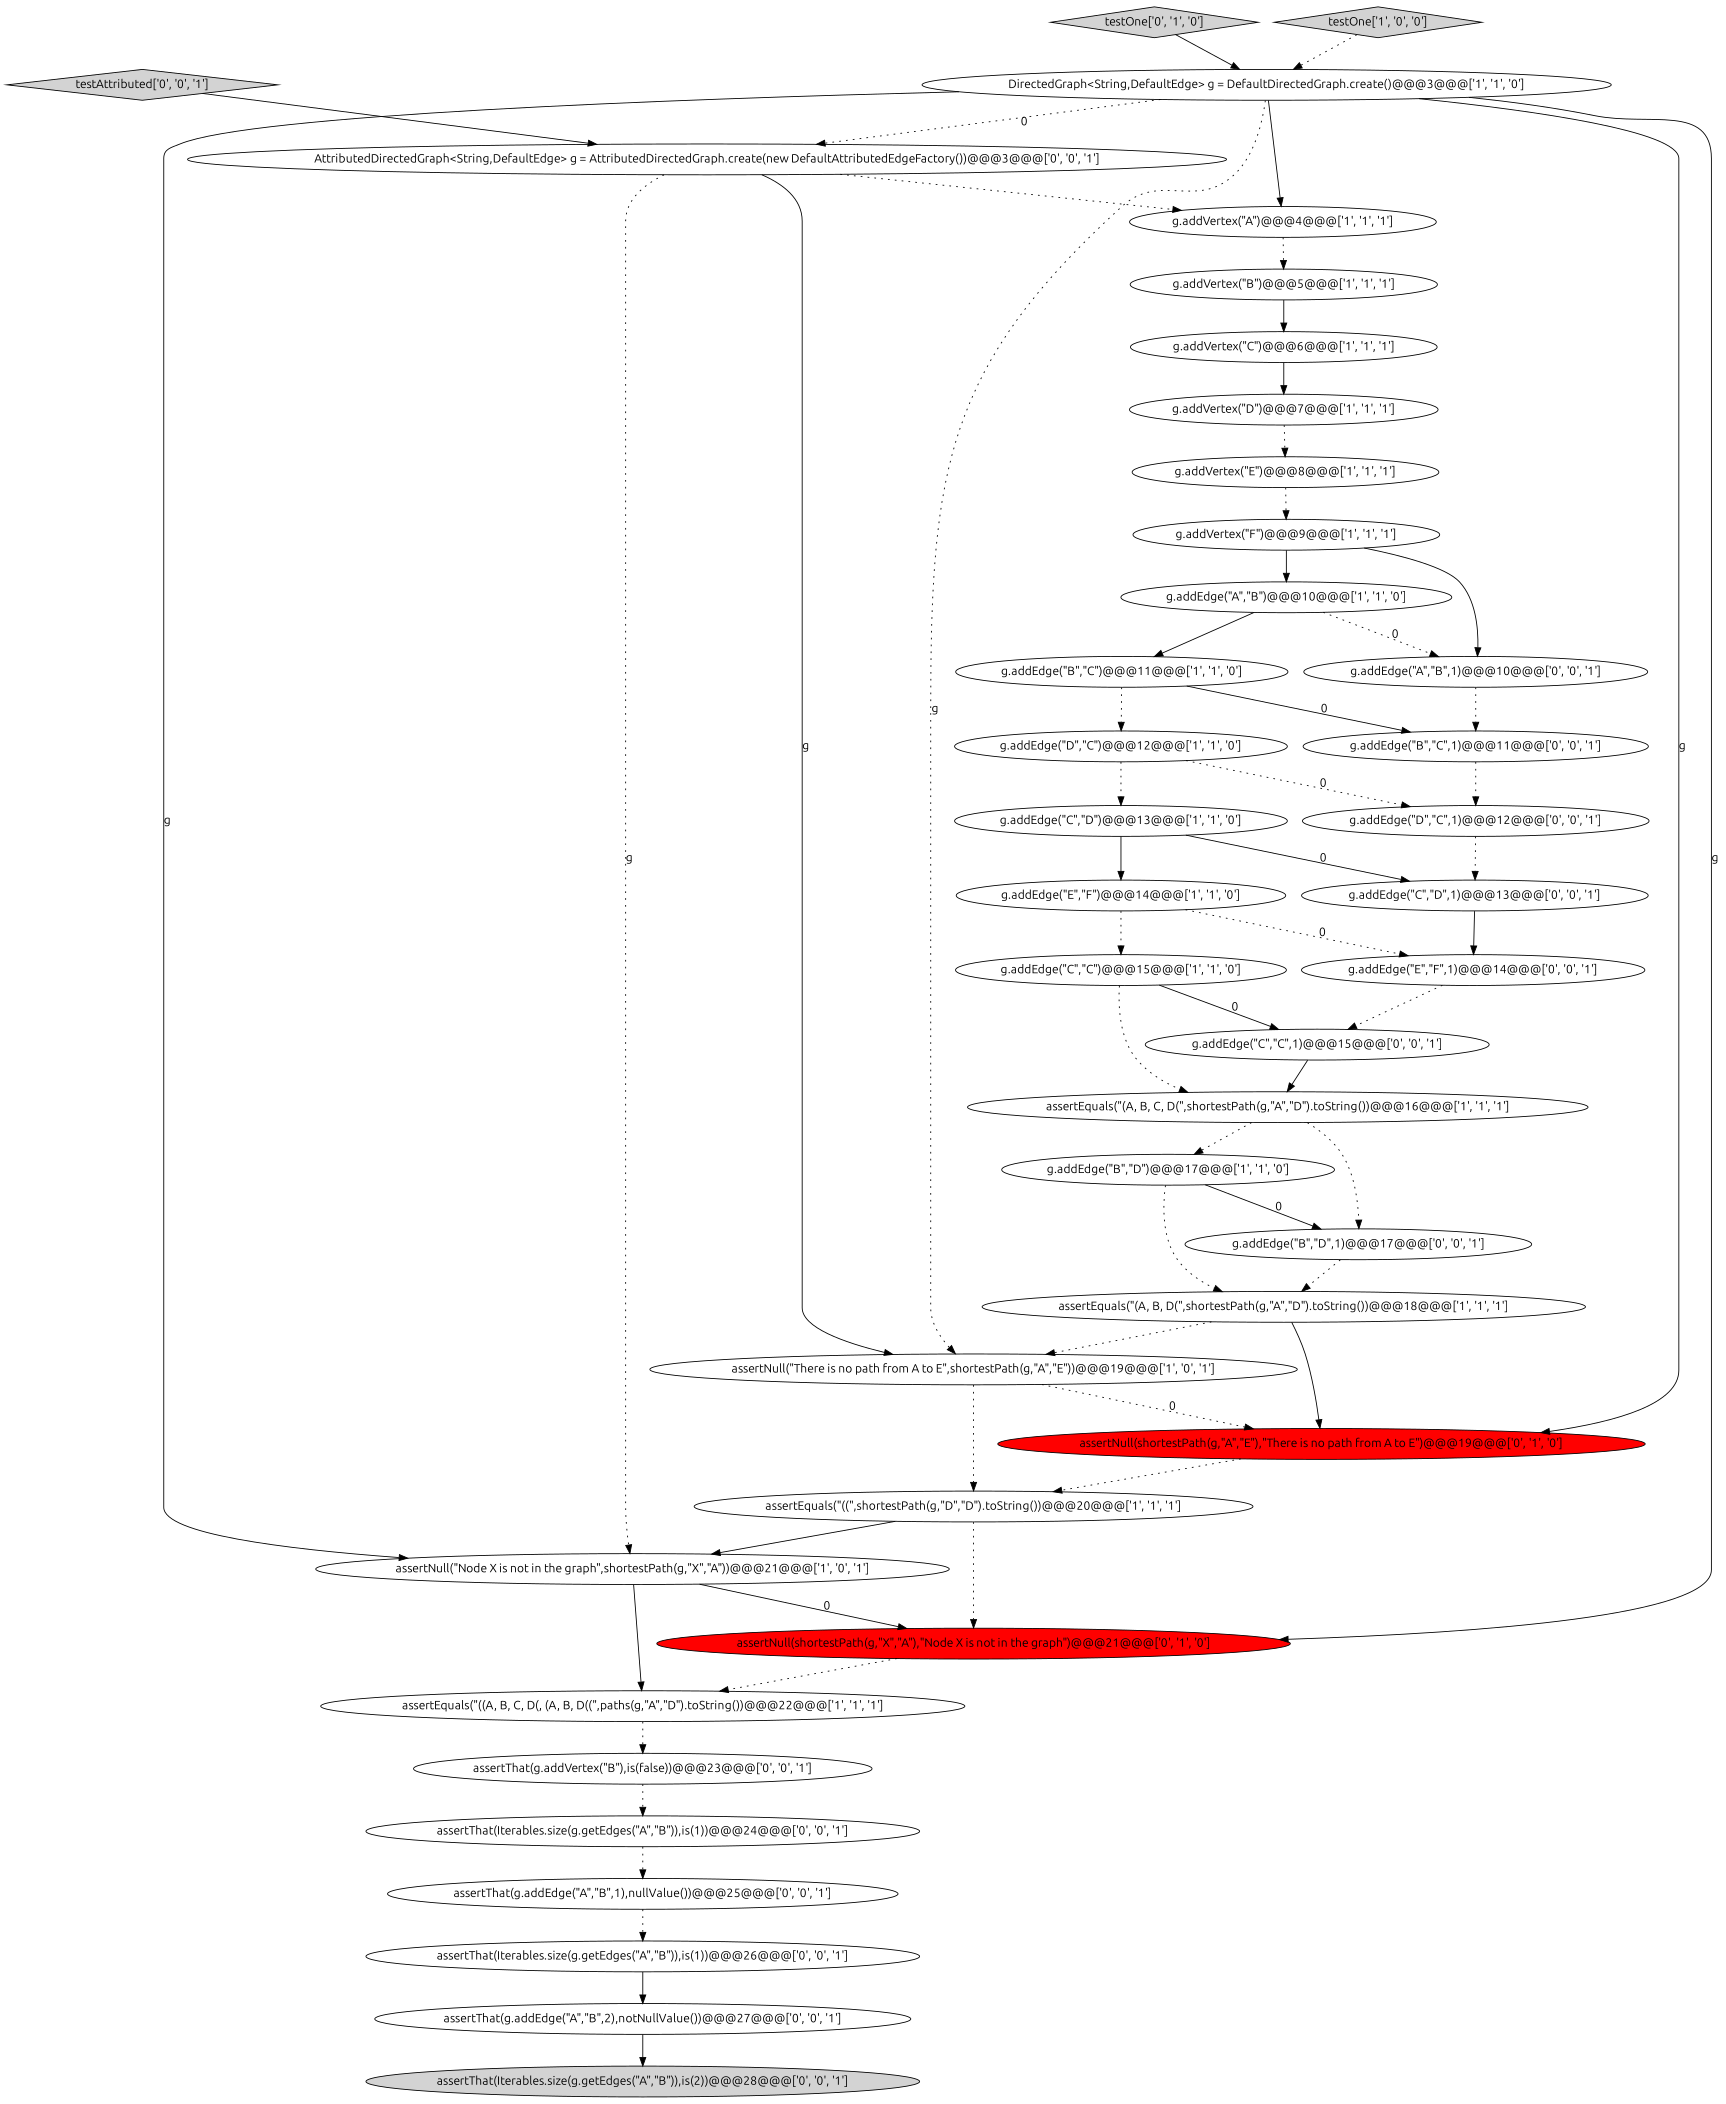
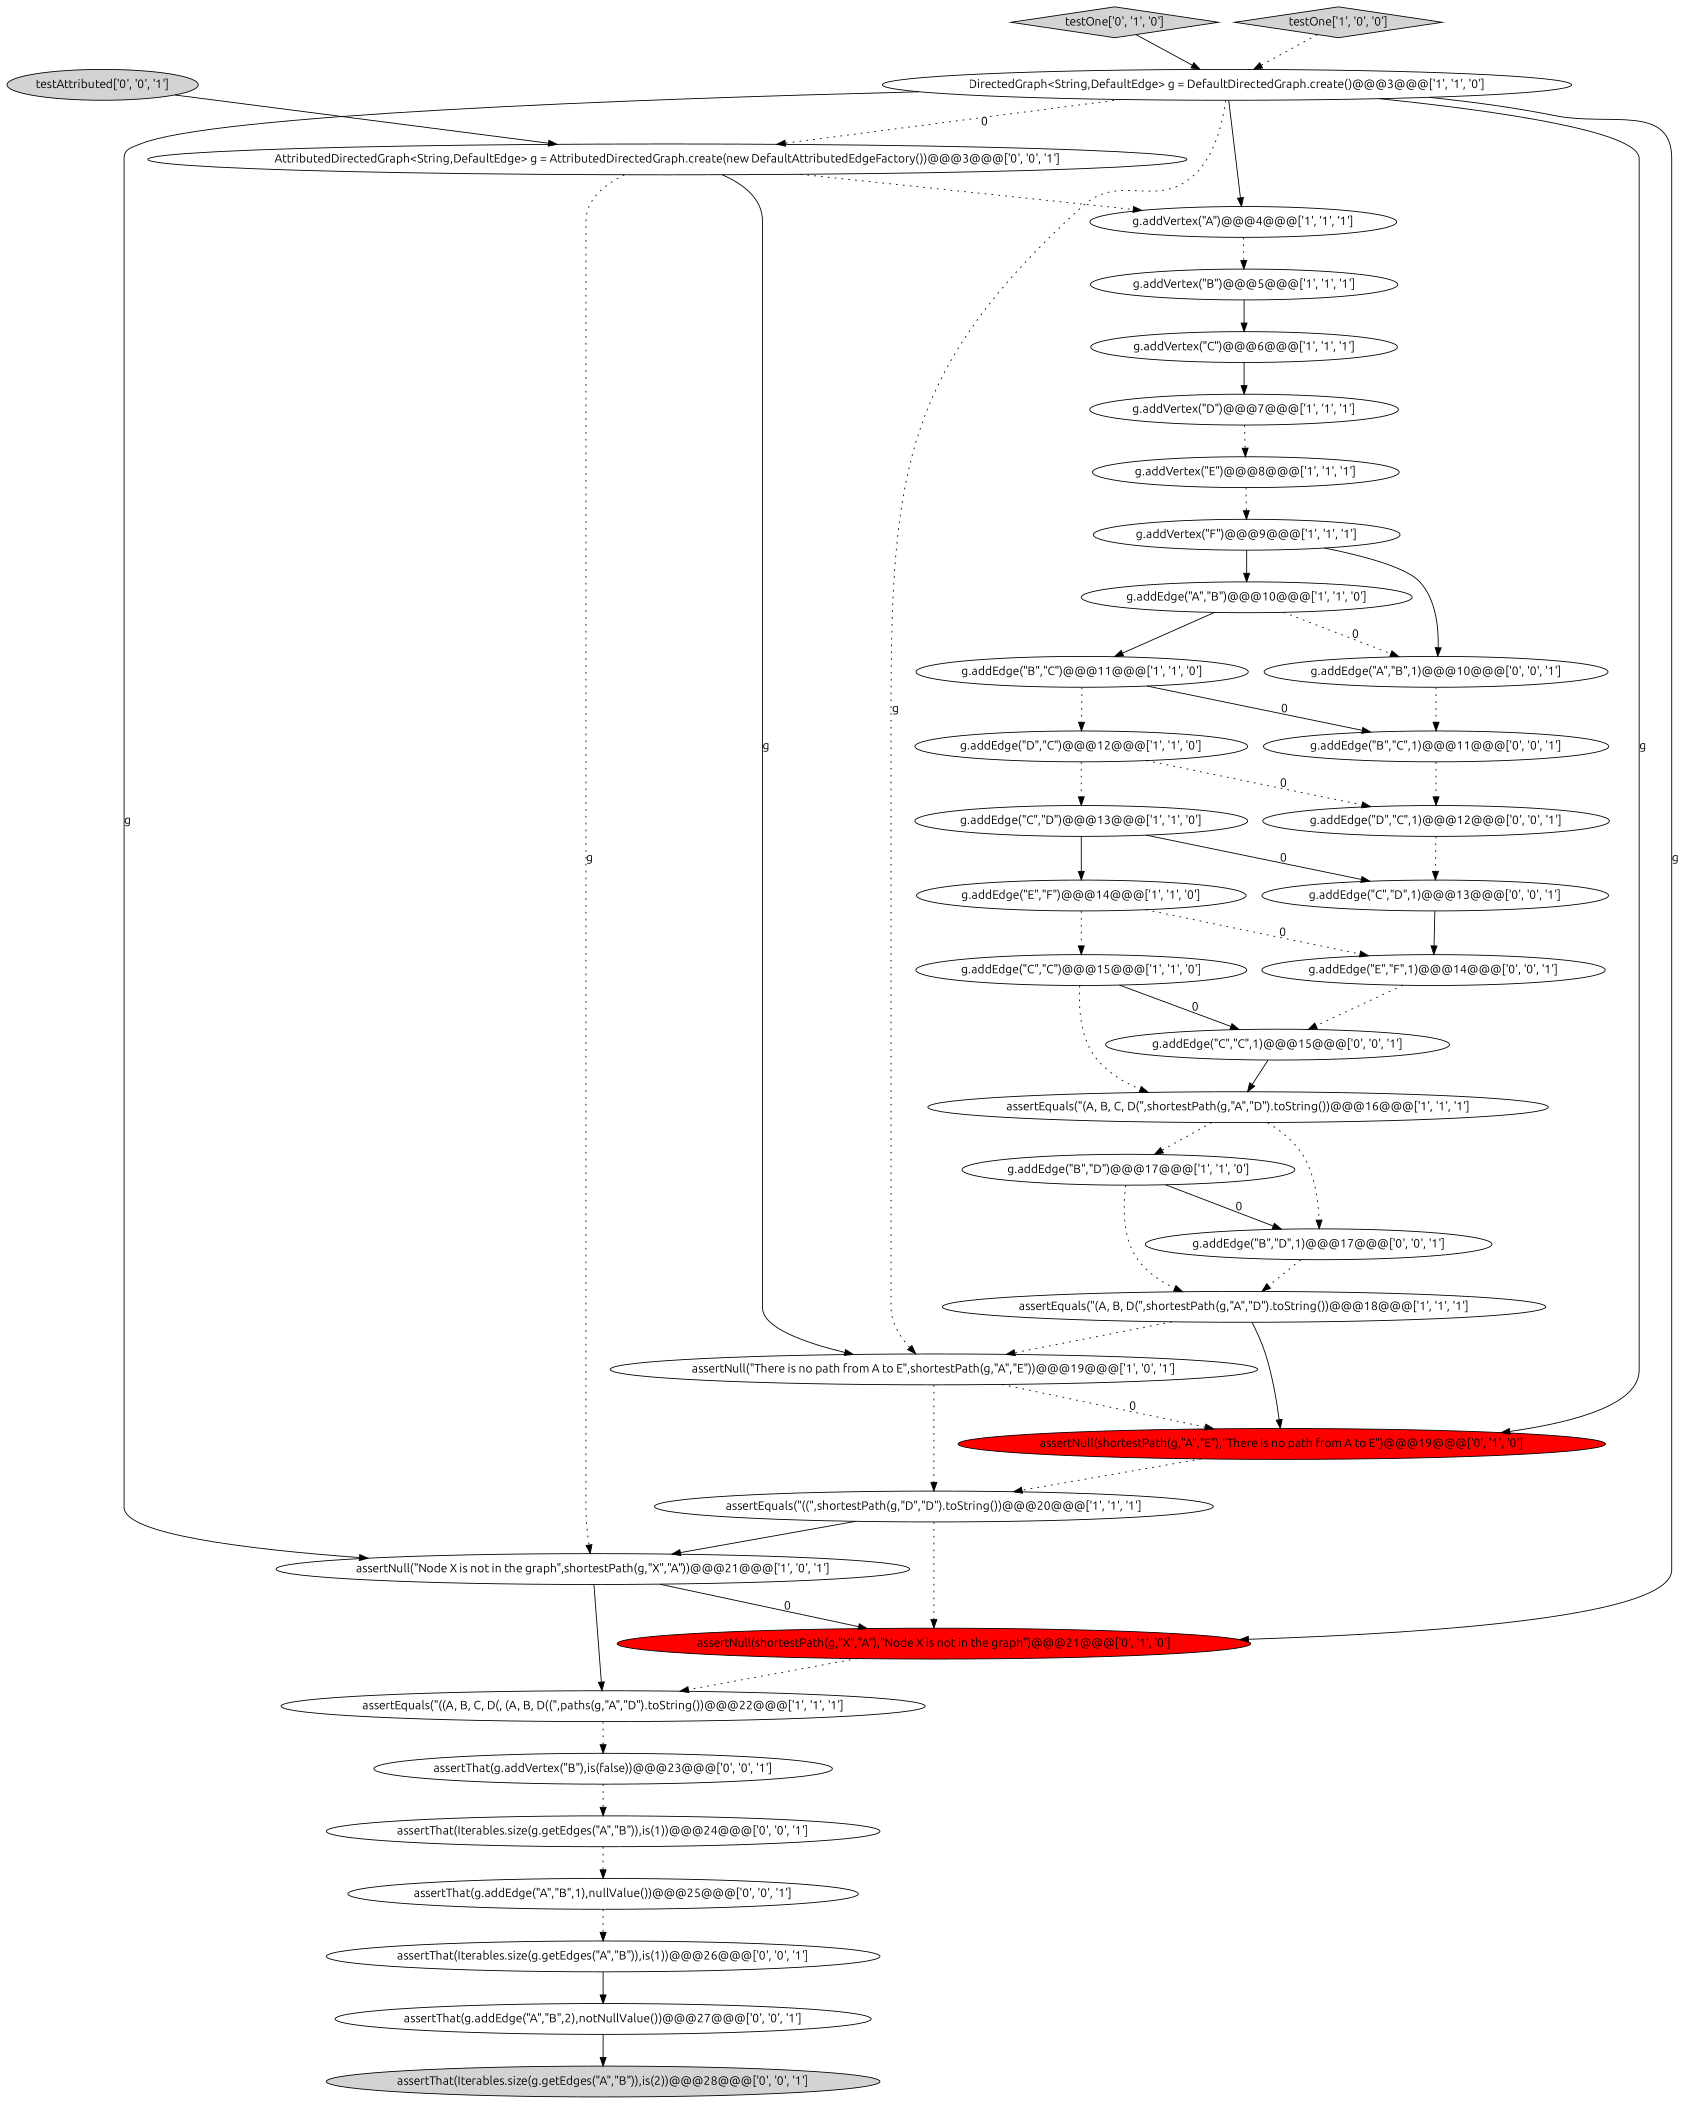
  digraph {
    fontname=Ubuntu
    node [fillcolor=white shape=ellipse style=filled fontname=Ubuntu]
    edge [style=dotted fontname=Ubuntu]
    n1 [label="g.addEdge(\"A\",\"B\",1)@@@10@@@['0', '0', '1']"]
    n2 [label="g.addEdge(\"B\",\"C\",1)@@@11@@@['0', '0', '1']"]
    n3 [label="g.addEdge(\"A\",\"B\")@@@10@@@['1', '1', '0']"]
    n4 [label="g.addEdge(\"B\",\"C\")@@@11@@@['1', '1', '0']"]
    n5 [label="g.addVertex(\"C\")@@@6@@@['1', '1', '1']"]
    n6 [label="g.addVertex(\"D\")@@@7@@@['1', '1', '1']"]
    n7 [label="g.addEdge(\"D\",\"C\",1)@@@12@@@['0', '0', '1']"]
    n8 [label="g.addEdge(\"C\",\"D\",1)@@@13@@@['0', '0', '1']"]
    n9 [label="g.addEdge(\"D\",\"C\")@@@12@@@['1', '1', '0']"]
    n10 [label="g.addEdge(\"C\",\"D\")@@@13@@@['1', '1', '0']"]
    n11 [label="assertEquals(\"(A, B, C, D(\",shortestPath(g,\"A\",\"D\").toString())@@@16@@@['1', '1', '1']"]
    n12 [label="g.addEdge(\"B\",\"D\")@@@17@@@['1', '1', '0']"]
    n13 [label="g.addEdge(\"B\",\"D\",1)@@@17@@@['0', '0', '1']"]
    n14 [fillcolor=lightgray label="testOne['0', '1', '0']" shape=diamond]
    n15 [label="DirectedGraph<String,DefaultEdge> g = DefaultDirectedGraph.create()@@@3@@@['1', '1', '0']"]
    n16 [fillcolor=red label="assertNull(shortestPath(g,\"A\",\"E\"),\"There is no path from A to E\")@@@19@@@['0', '1', '0']"]
    n17 [label="assertNull(\"Node X is not in the graph\",shortestPath(g,\"X\",\"A\"))@@@21@@@['1', '0', '1']"]
    n18 [fillcolor=red label="assertNull(shortestPath(g,\"X\",\"A\"),\"Node X is not in the graph\")@@@21@@@['0', '1', '0']"]
    n19 [label="assertNull(\"There is no path from A to E\",shortestPath(g,\"A\",\"E\"))@@@19@@@['1', '0', '1']"]
    n20 [label="AttributedDirectedGraph<String,DefaultEdge> g = AttributedDirectedGraph.create(new DefaultAttributedEdgeFactory())@@@3@@@['0', '0', '1']"]
    n21 [label="g.addVertex(\"A\")@@@4@@@['1', '1', '1']"]
    n22 [label="assertEquals(\"((\",shortestPath(g,\"D\",\"D\").toString())@@@20@@@['1', '1', '1']"]
    n23 [label="assertThat(Iterables.size(g.getEdges(\"A\",\"B\")),is(1))@@@24@@@['0', '0', '1']"]
    n24 [label="assertThat(g.addEdge(\"A\",\"B\",1),nullValue())@@@25@@@['0', '0', '1']"]
    n25 [label="g.addEdge(\"E\",\"F\")@@@14@@@['1', '1', '0']"]
-   n26 [fillcolor=lightgray label="testAttributed['0', '0', '1']" shape=diamond]
+   n26 [fillcolor=lightgray label="testAttributed['0', '0', '1']"]
    n27 [label="g.addEdge(\"C\",\"C\",1)@@@15@@@['0', '0', '1']"]
    n28 [label="assertEquals(\"((A, B, C, D(, (A, B, D((\",paths(g,\"A\",\"D\").toString())@@@22@@@['1', '1', '1']"]
    n29 [label="assertEquals(\"(A, B, D(\",shortestPath(g,\"A\",\"D\").toString())@@@18@@@['1', '1', '1']"]
    n30 [label="g.addVertex(\"F\")@@@9@@@['1', '1', '1']"]
    n31 [label="assertThat(Iterables.size(g.getEdges(\"A\",\"B\")),is(1))@@@26@@@['0', '0', '1']"]
    n32 [label="assertThat(g.addEdge(\"A\",\"B\",2),notNullValue())@@@27@@@['0', '0', '1']"]
    n33 [label="g.addEdge(\"C\",\"C\")@@@15@@@['1', '1', '0']"]
    n34 [label="g.addVertex(\"E\")@@@8@@@['1', '1', '1']"]
    n35 [fillcolor=lightgray label="assertThat(Iterables.size(g.getEdges(\"A\",\"B\")),is(2))@@@28@@@['0', '0', '1']"]
    n36 [fillcolor=lightgray label="testOne['1', '0', '0']" shape=diamond]
    n37 [label="g.addEdge(\"E\",\"F\",1)@@@14@@@['0', '0', '1']"]
    n38 [label="assertThat(g.addVertex(\"B\"),is(false))@@@23@@@['0', '0', '1']"]
    n39 [label="g.addVertex(\"B\")@@@5@@@['1', '1', '1']"]
    n1 -> n2
    n2 -> n7
    n3 -> n1 [label=0]
    n3 -> n4 [style=solid]
    n4 -> n2 [label=0 style=solid]
    n4 -> n9
    n5 -> n6 [style=solid]
    n6 -> n34
    n7 -> n8
    n8 -> n37 [style=solid]
    n9 -> n7 [label=0]
    n9 -> n10
    n10 -> n8 [label=0 style=solid]
    n10 -> n25 [style=solid]
    n11 -> n12
    n11 -> n13
    n12 -> n13 [label=0 style=solid]
    n12 -> n29
    n13 -> n29
    n14 -> n15 [style=solid]
    n15 -> n16 [label=g style=solid]
    n15 -> n17 [label=g style=solid]
    n15 -> n18 [label=g style=solid]
    n15 -> n19 [label=g]
    n15 -> n20 [label=0]
    n15 -> n21 [style=solid]
    n16 -> n22
    n17 -> n18 [label=0 style=solid]
    n17 -> n28 [style=solid]
    n18 -> n28
    n19 -> n16 [label=0]
    n19 -> n22
    n20 -> n17 [label=g]
    n20 -> n19 [label=g style=solid]
    n20 -> n21
    n21 -> n39
    n22 -> n17 [style=solid]
    n22 -> n18
    n23 -> n24
    n24 -> n31
    n25 -> n33
    n25 -> n37 [label=0]
    n26 -> n20 [style=solid]
    n27 -> n11 [style=solid]
    n28 -> n38
    n29 -> n16 [style=solid]
    n29 -> n19
    n30 -> n1 [style=solid]
    n30 -> n3 [style=solid]
    n31 -> n32 [style=solid]
    n32 -> n35 [style=solid]
    n33 -> n11
    n33 -> n27 [label=0 style=solid]
    n34 -> n30
    n36 -> n15
    n37 -> n27
    n38 -> n23
    n39 -> n5 [style=solid]
  }
